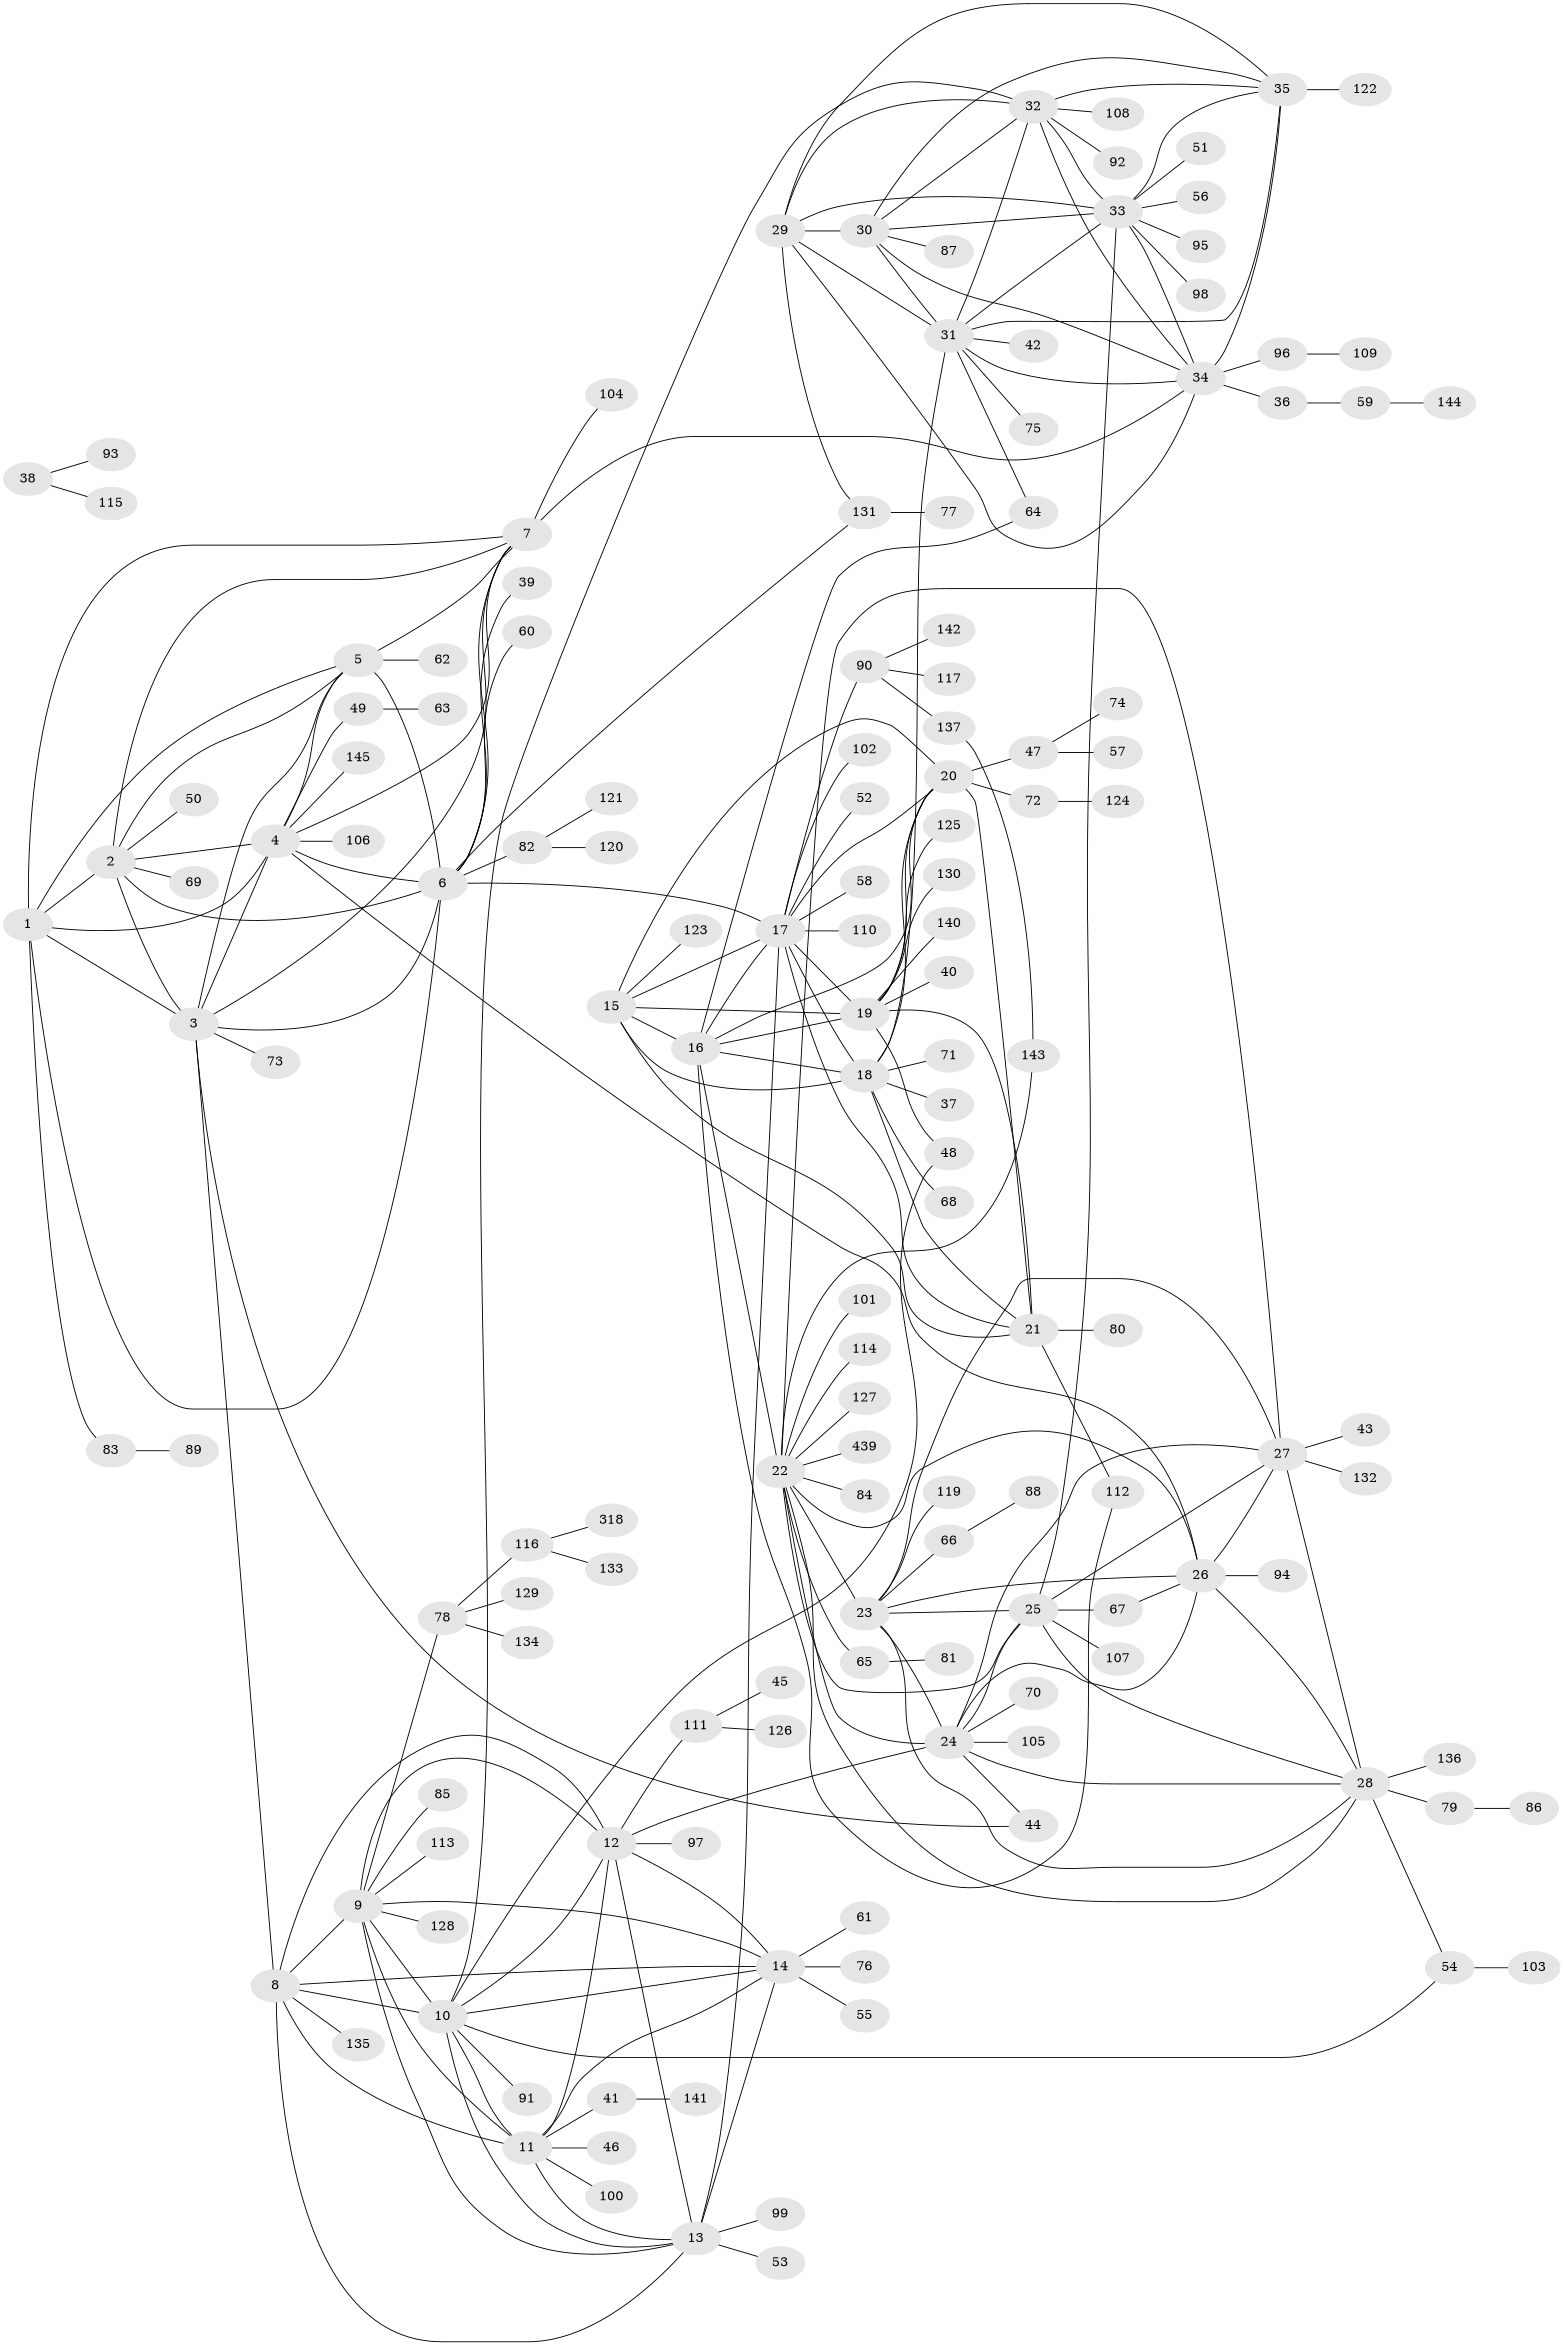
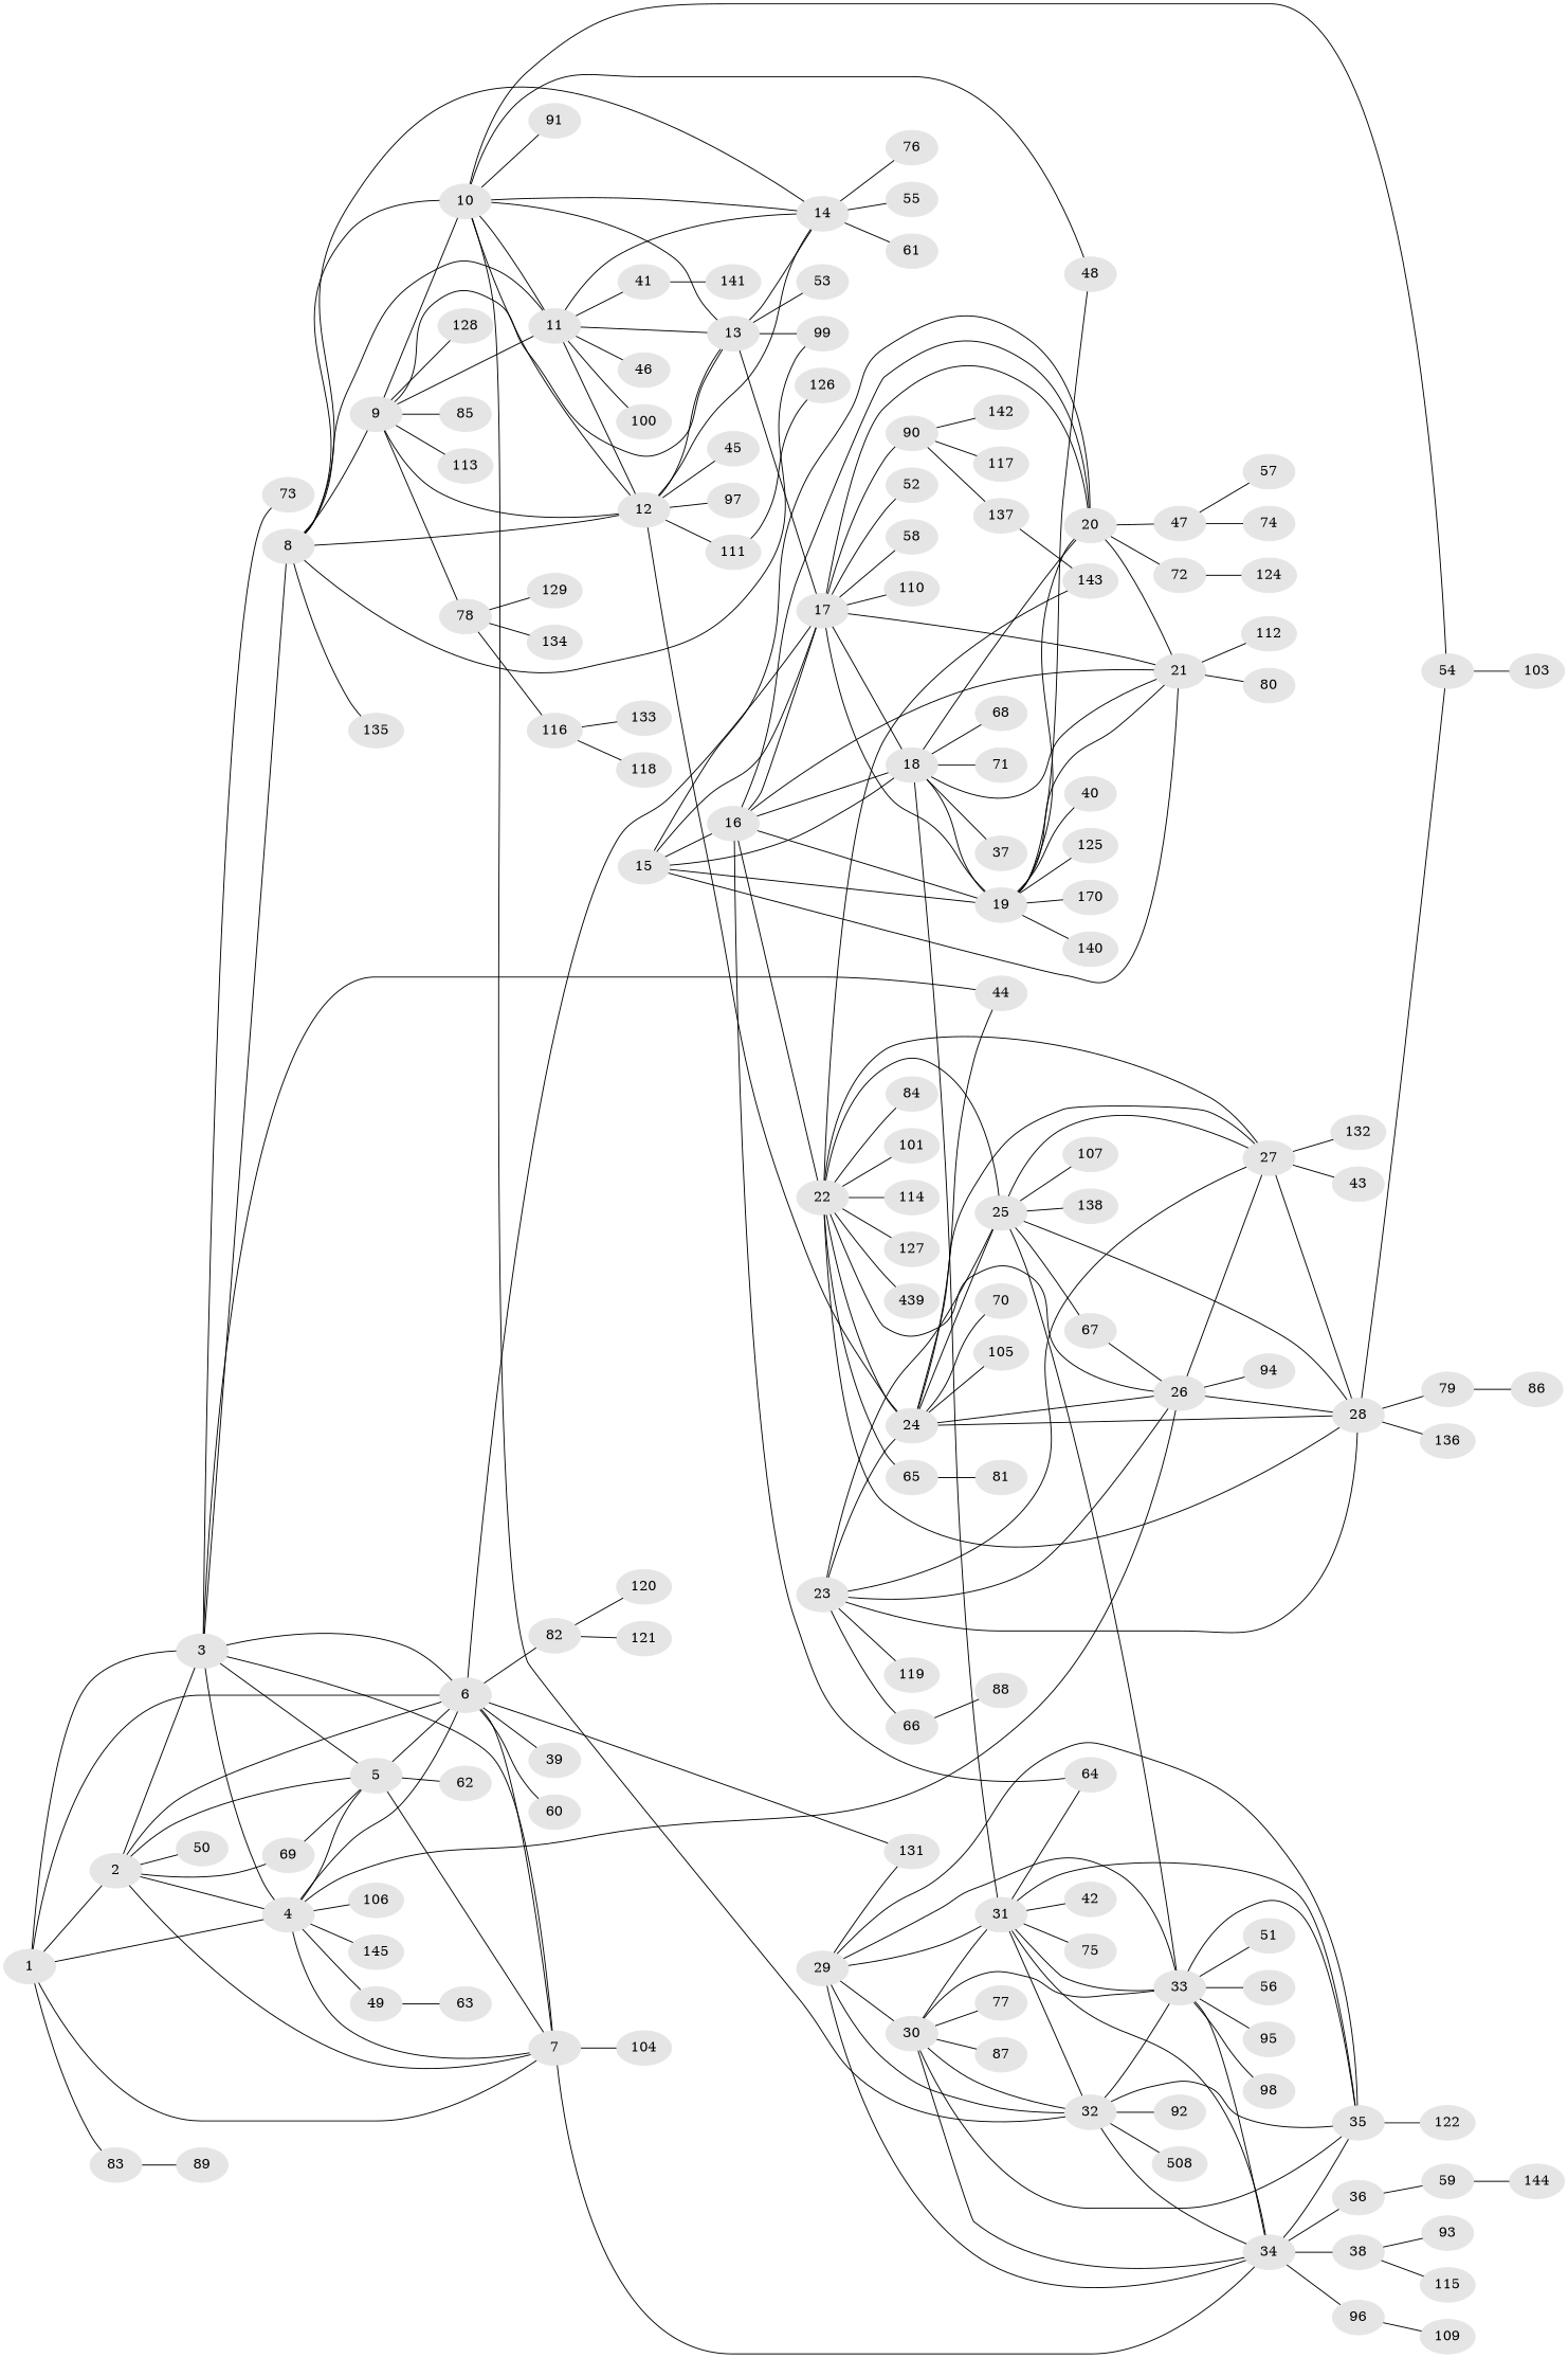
  graph {
    rankdir=LR
    node [color=gray90 style=filled]
    1
    2
    3
    4
    5
    6
    7
    83
    50
    69
    8
    44
    73
    26
    49
    106
    145
    62
    17
    39
    60
    82
    131
    34
    104
    89
    9
    10
    11
    12
    13
    14
    135
    27
    28
    94
    63
    18
    19
    20
    21
    52
    58
    90
-   102
    110
    120
    121
    35
    36
    38
    96
    78
    85
    113
    128
    32
    48
    54
    91
    41
    46
    100
    24
    45
    97
    111
    53
    99
    55
    61
    76
    116
    129
    134
    33
    92
-   108
+   108 [label=508]
    103
    141
    25
    70
    105
    126
    15
    16
-   123
    22
    64
    31
    37
    68
    71
    40
    125
-   130
+   130 [label=170]
    140
    47
    72
    80
    112
    23
    65
    84
    101
    114
    127
    n108 [label=439]
    143
    117
    137
    142
    42
    75
    57
    74
    124
    66
    119
    67
    107
+   138
    43
    132
    79
    136
    81
    88
    51
    56
    95
    98
    86
    29
    30
    77
    87
    122
    59
    93
    115
    109
    144
-   118 [label=318]
+   118
    133
    1 -- 2
    1 -- 3
    1 -- 4
-   1 -- 5
+   69 -- 5
    1 -- 6
    1 -- 7
    1 -- 83
    2 -- 3
    2 -- 4
    2 -- 5
    2 -- 6
    2 -- 7
    2 -- 50
    2 -- 69
    3 -- 4
    3 -- 5
    3 -- 6
    3 -- 7
    3 -- 8
    3 -- 44
    3 -- 73
    4 -- 5
    4 -- 6
    4 -- 7
    4 -- 26
    4 -- 49
    4 -- 106
    4 -- 145
    5 -- 6
    5 -- 7
    5 -- 62
    6 -- 7
    6 -- 17
    6 -- 39
    6 -- 60
    6 -- 82
    6 -- 131
    7 -- 34
    7 -- 104
    83 -- 89
    8 -- 9
    8 -- 10
    8 -- 11
    8 -- 12
-   8 -- 13
+   8 -- 99
    8 -- 14
    8 -- 135
    26 -- 27
    26 -- 28
    26 -- 94
    49 -- 63
    17 -- 18
    17 -- 19
    17 -- 20
    17 -- 21
    17 -- 52
    17 -- 58
    17 -- 90
-   17 -- 102
    17 -- 110
    82 -- 120
    82 -- 121
    34 -- 35
    34 -- 36
+   34 -- 38
    34 -- 96
    9 -- 10
    9 -- 11
    9 -- 12
    9 -- 13
-   9 -- 14
    9 -- 78
    9 -- 85
    9 -- 113
    9 -- 128
    10 -- 11
    10 -- 12
    10 -- 13
    10 -- 14
    10 -- 32
    10 -- 48
    10 -- 54
    10 -- 91
    11 -- 12
    11 -- 13
    11 -- 14
    11 -- 41
    11 -- 46
    11 -- 100
    12 -- 13
    12 -- 14
    12 -- 24
-   111 -- 45
+   12 -- 45
    12 -- 97
    12 -- 111
    13 -- 17
    13 -- 14
    13 -- 53
    13 -- 99
    14 -- 55
    14 -- 61
    14 -- 76
    27 -- 28
    27 -- 43
    27 -- 132
    28 -- 54
    28 -- 79
    28 -- 136
+   18 -- 19
    18 -- 20
    18 -- 21
    18 -- 31
    18 -- 37
    18 -- 68
    18 -- 71
    19 -- 20
    19 -- 21
    19 -- 48
    19 -- 40
    19 -- 125
    19 -- 130
    19 -- 140
    20 -- 21
    20 -- 47
    20 -- 72
    21 -- 80
    21 -- 112
    90 -- 117
    90 -- 137
    90 -- 142
    35 -- 122
    36 -- 59
    38 -- 93
    38 -- 115
    96 -- 109
    78 -- 116
    78 -- 129
    78 -- 134
    32 -- 34
    32 -- 35
    32 -- 33
    32 -- 92
    32 -- 108
    54 -- 103
    41 -- 141
    24 -- 44
    24 -- 26
    24 -- 27
    24 -- 28
    24 -- 25
    24 -- 70
    24 -- 105
    111 -- 126
    116 -- 118
    116 -- 133
    33 -- 34
    33 -- 35
    33 -- 51
    33 -- 56
    33 -- 95
    33 -- 98
    25 -- 27
    25 -- 28
    25 -- 33
    25 -- 67
    25 -- 107
+   25 -- 138
    15 -- 17
    15 -- 18
    15 -- 19
    15 -- 20
    15 -- 21
    15 -- 16
-   15 -- 123
    16 -- 17
    16 -- 18
    16 -- 19
    16 -- 20
-   16 -- 112
+   16 -- 21
    16 -- 22
    16 -- 64
    22 -- 26
    22 -- 27
    22 -- 28
    22 -- 24
    22 -- 25
-   22 -- 23
    22 -- 65
    22 -- 84
    22 -- 101
    22 -- 114
    22 -- 127
    22 -- n108
    22 -- 143
    31 -- 34
    31 -- 35
    31 -- 32
    31 -- 33
    31 -- 64
    31 -- 42
    31 -- 75
    47 -- 57
    47 -- 74
    72 -- 124
    23 -- 26
    23 -- 27
    23 -- 28
    23 -- 24
    23 -- 25
    23 -- 66
    23 -- 119
    65 -- 81
    137 -- 143
    66 -- 88
    67 -- 26
    79 -- 86
    29 -- 131
    29 -- 34
    29 -- 35
    29 -- 32
    29 -- 33
    29 -- 31
    29 -- 30
    30 -- 34
    30 -- 35
    30 -- 32
    30 -- 33
    30 -- 31
-   131 -- 77
+   30 -- 77
    30 -- 87
    59 -- 144
  }
